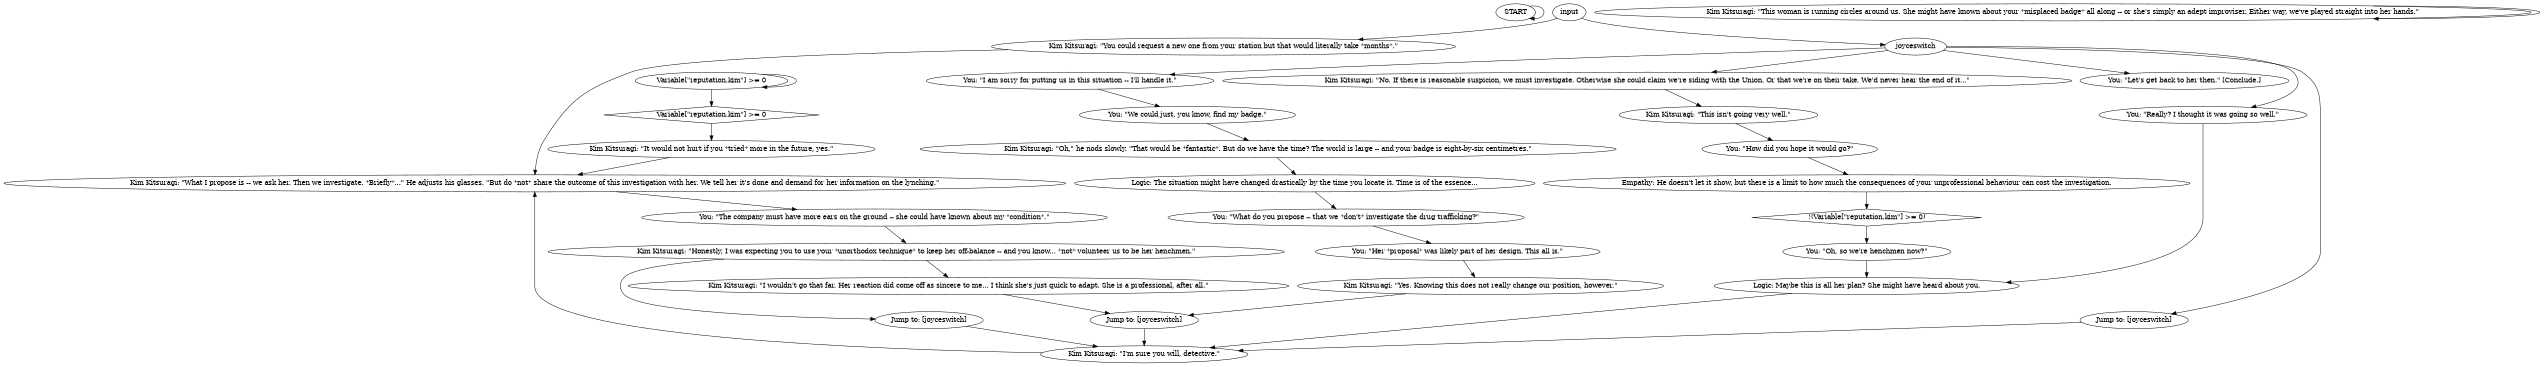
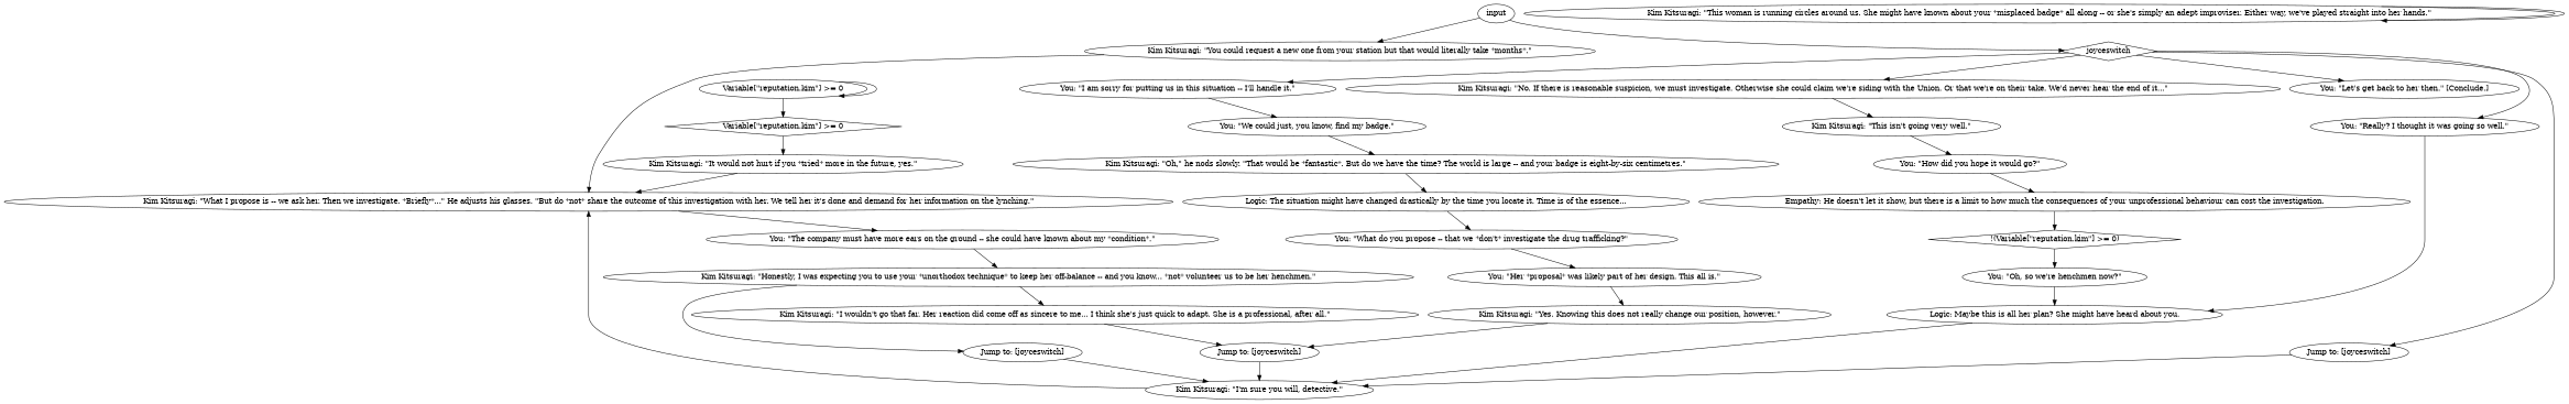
  digraph {
-   n1 [label=START]
    n2 [label=input]
    n3 [label="Kim Kitsuragi: \"You could request a new one from your station but that would literally take *months*.\""]
-   n4 [label=joyceswitch]
+   n4 [label=joyceswitch shape=diamond]
    n5 [label="Kim Kitsuragi: \"What I propose is -- we ask her. Then we investigate. *Briefly*...\" He adjusts his glasses. \"But do *not* share the outcome of this investigation with her. We tell her it's done and demand for her information on the lynching.\""]
    n6 [label="You: \"The company must have more ears on the ground -- she could have known about my *condition*.\""]
    n7 [label="Kim Kitsuragi: \"Honestly, I was expecting you to use your *unorthodox technique* to keep her off-balance -- and you know... *not* volunteer us to be her henchmen.\""]
    n8 [label="Kim Kitsuragi: \"I wouldn't go that far. Her reaction did come off as sincere to me... I think she's just quick to adapt. She is a professional, after all.\""]
    n9 [label="Jump to: [joyceswitch]"]
    n10 [label="Jump to: [joyceswitch]"]
    n11 [label="Kim Kitsuragi: \"I'm sure you will, detective.\""]
    n12 [label="You: \"Her *proposal* was likely part of her design. This all is.\""]
    n13 [label="Kim Kitsuragi: \"Yes. Knowing this does not really change our position, however.\""]
    n14 [label="Jump to: [joyceswitch]"]
    n15 [label="Kim Kitsuragi: \"No. If there is reasonable suspicion, we must investigate. Otherwise she could claim we're siding with the Union. Or that we're on their take. We'd never hear the end of it...\""]
    n16 [label="Kim Kitsuragi: \"This isn't going very well.\""]
    n17 [label="You: \"How did you hope it would go?\""]
    n18 [label="You: \"We could just, you know, find my badge.\""]
    n19 [label="Kim Kitsuragi: \"Oh,\" he nods slowly. \"That would be *fantastic*. But do we have the time? The world is large -- and your badge is eight-by-six centimetres.\""]
    n20 [label="Logic: The situation might have changed drastically by the time you locate it. Time is of the essence..."]
    n21 [label="Variable[\"reputation.kim\"] >= 0"]
    n22 [label="Variable[\"reputation.kim\"] >= 0" shape=diamond]
    n23 [label="Kim Kitsuragi: \"It would not hurt if you *tried* more in the future, yes.\""]
    n24 [label="!(Variable[\"reputation.kim\"] >= 0)" shape=diamond]
    n25 [label="You: \"Oh, so we're henchmen now?\""]
    n26 [label="Logic: Maybe this is all her plan? She might have heard about you."]
    n27 [label="Kim Kitsuragi: \"This woman is running circles around us. She might have known about your *misplaced badge* all along -- or she's simply an adept improviser. Either way, we've played straight into her hands.\""]
    n28 [label="Empathy: He doesn't let it show, but there is a limit to how much the consequences of your unprofessional behaviour can cost the investigation."]
    n29 [label="You: \"Really? I thought it was going so well.\""]
    n30 [label="You: \"Let's get back to her then.\" [Conclude.]"]
    n31 [label="You: \"What do you propose -- that we *don't* investigate the drug trafficking?\""]
    n32 [label="You: \"I am sorry for putting us in this situation -- I'll handle it.\""]
-   n1 -> n1
    n2 -> n3
    n2 -> n4
    n3 -> n5
    n4 -> n10
    n4 -> n15
    n4 -> n29
    n4 -> n30
    n4 -> n32
    n5 -> n6
    n6 -> n7
    n7 -> n8
    n7 -> n9
    n8 -> n14
    n9 -> n11
    n10 -> n11
    n11 -> n5
    n12 -> n13
    n13 -> n14
    n14 -> n11
    n15 -> n16
    n16 -> n17
    n17 -> n28
    n18 -> n19
    n19 -> n20
    n20 -> n31
    n21 -> n21
    n21 -> n22
    n22 -> n23
    n23 -> n5
    n24 -> n25
    n25 -> n26
    n26 -> n11
    n27 -> n27
    n28 -> n24
    n29 -> n26
    n31 -> n12
    n32 -> n18
  }
